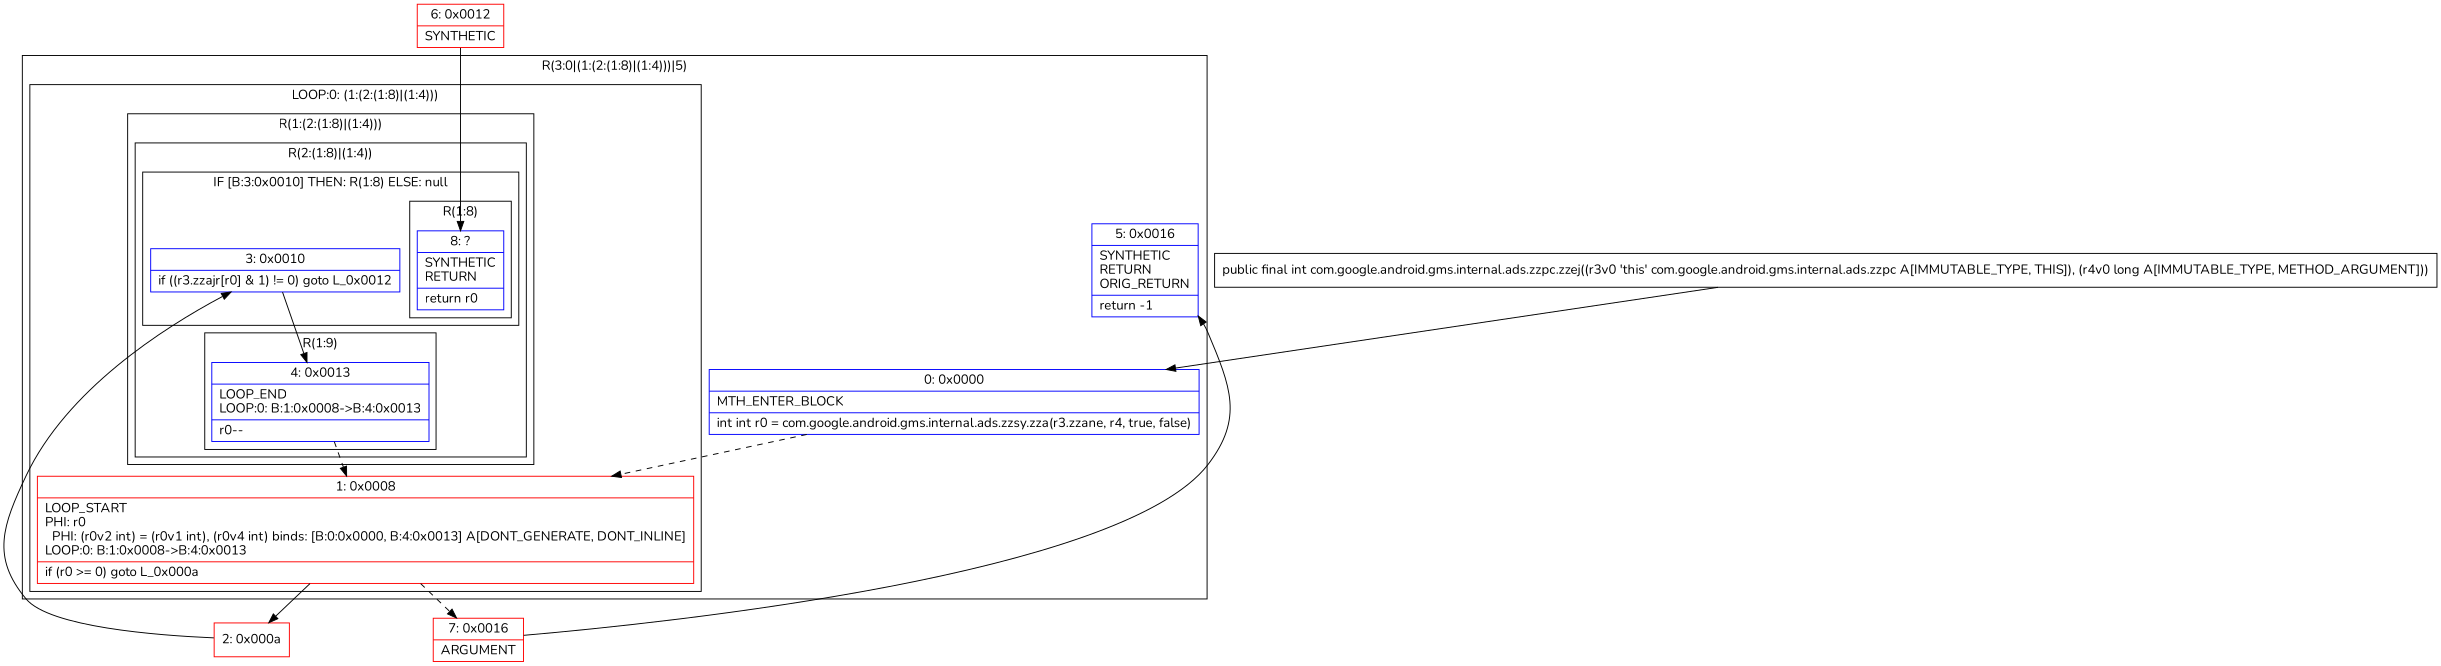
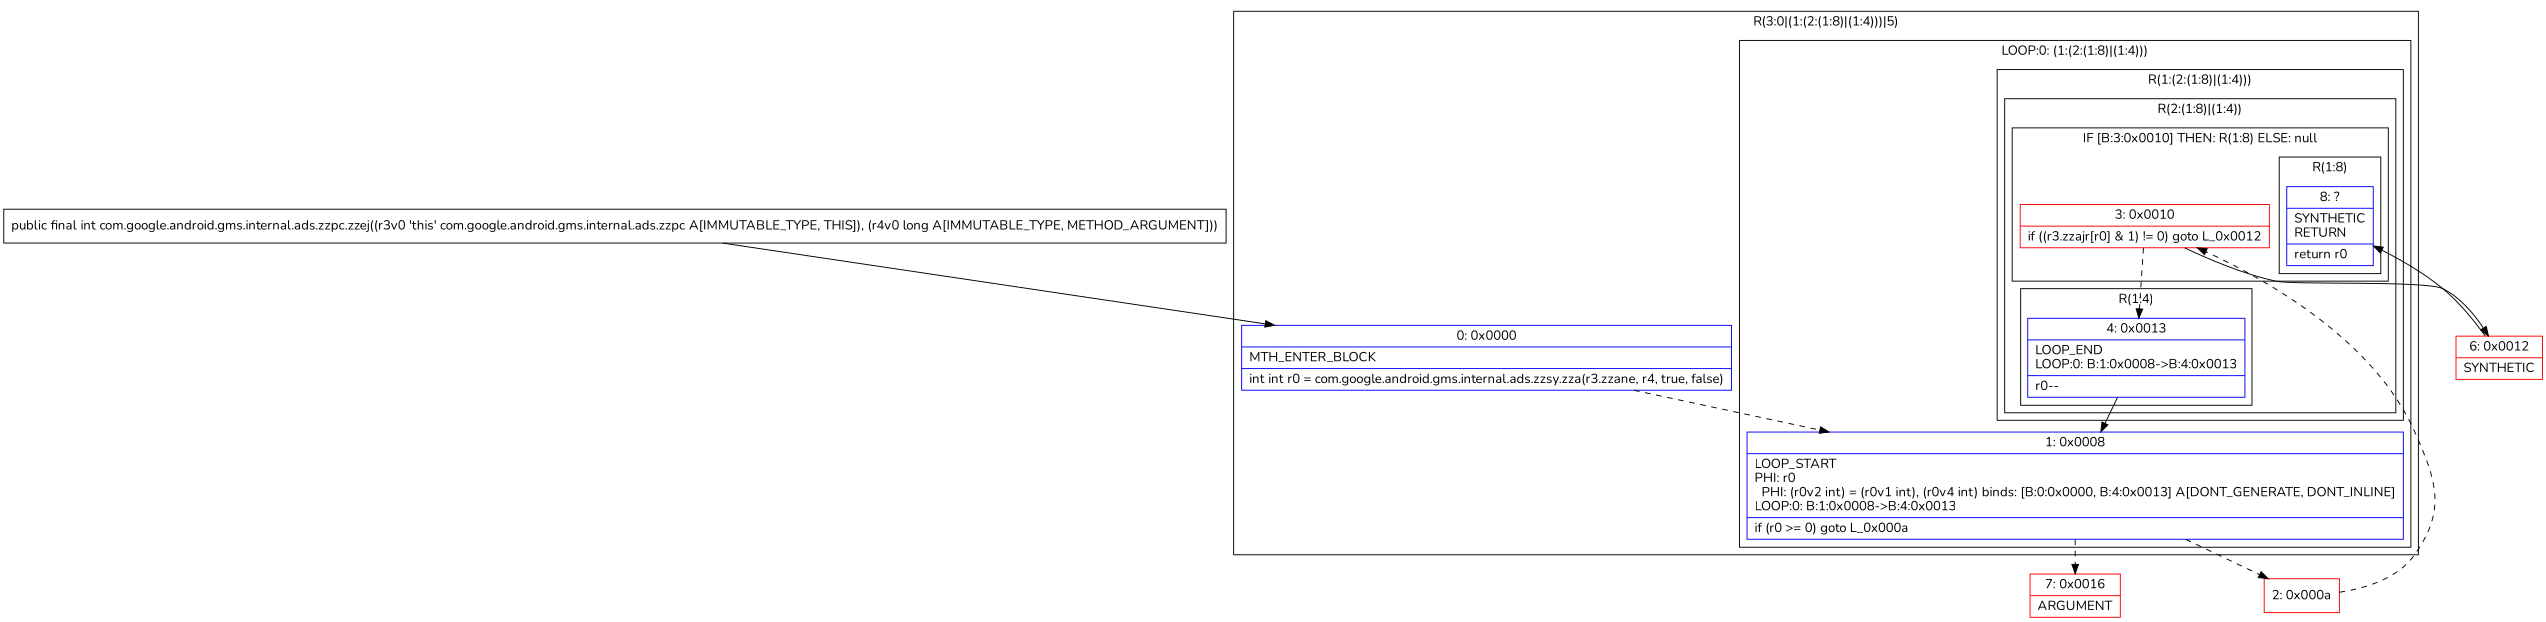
  digraph {
    fontname=Nunito
    node [color=blue fontname=Nunito shape=record]
    edge [fontname=Nunito]
    n1 [label="{8\:\ ?|SYNTHETIC\lRETURN\l|return r0\l}"]
-   n2 [label="{3\:\ 0x0010|if ((r3.zzajr[r0] & 1) != 0) goto L_0x0012\l}"]
+   n2 [color=red label="{3\:\ 0x0010|if ((r3.zzajr[r0] & 1) != 0) goto L_0x0012\l}"]
    n3 [label="{4\:\ 0x0013|LOOP_END\lLOOP:0: B:1:0x0008\-\>B:4:0x0013\l|r0\-\-\l}"]
-   n4 [color=red label="{1\:\ 0x0008|LOOP_START\lPHI: r0 \l  PHI: (r0v2 int) = (r0v1 int), (r0v4 int) binds: [B:0:0x0000, B:4:0x0013] A[DONT_GENERATE, DONT_INLINE]\lLOOP:0: B:1:0x0008\-\>B:4:0x0013\l|if (r0 \>= 0) goto L_0x000a\l}"]
+   n4 [label="{1\:\ 0x0008|LOOP_START\lPHI: r0 \l  PHI: (r0v2 int) = (r0v1 int), (r0v4 int) binds: [B:0:0x0000, B:4:0x0013] A[DONT_GENERATE, DONT_INLINE]\lLOOP:0: B:1:0x0008\-\>B:4:0x0013\l|if (r0 \>= 0) goto L_0x000a\l}"]
    n5 [label="{0\:\ 0x0000|MTH_ENTER_BLOCK\l|int int r0 = com.google.android.gms.internal.ads.zzsy.zza(r3.zzane, r4, true, false)\l}"]
-   n6 [label="{5\:\ 0x0016|SYNTHETIC\lRETURN\lORIG_RETURN\l|return \-1\l}"]
    n7 [color=red label="{6\:\ 0x0012|SYNTHETIC\l}"]
    n8 [color=red label="{2\:\ 0x000a}"]
    n9 [color=red label="{7\:\ 0x0016|ARGUMENT\l}"]
    n10 [label="{public final int com.google.android.gms.internal.ads.zzpc.zzej((r3v0 'this' com.google.android.gms.internal.ads.zzpc A[IMMUTABLE_TYPE, THIS]), (r4v0 long A[IMMUTABLE_TYPE, METHOD_ARGUMENT])) }" color=""]
    subgraph cluster_1 {
      label="R(3:0|(1:(2:(1:8)|(1:4)))|5)"
      n5
-     n6
      subgraph cluster_2 {
        label="LOOP:0: (1:(2:(1:8)|(1:4)))"
        n4
        subgraph cluster_3 {
          label="R(1:(2:(1:8)|(1:4)))"
          subgraph cluster_4 {
            label="R(2:(1:8)|(1:4))"
            subgraph cluster_5 {
              label="IF [B:3:0x0010] THEN: R(1:8) ELSE: null"
              n2
              subgraph cluster_6 {
                label="R(1:8)"
                n1
              }
            }
            subgraph cluster_7 {
-             label="R(1:9)"
+             label="R(1:4)"
              n3
            }
          }
        }
      }
    }
-   n2 -> n3 [style=solid]
-   n3 -> n4 [style=dashed]
-   n4 -> n8
+   n2 -> n3 [style=dashed]
+   n2 -> n7
+   n3 -> n4
+   n4 -> n8 [style=dashed]
    n4 -> n9 [style=dashed]
    n5 -> n4 [style=dashed]
    n7 -> n1
-   n8 -> n2
-   n9 -> n6
+   n8 -> n2 [style=dashed]
    n10 -> n5
  }
